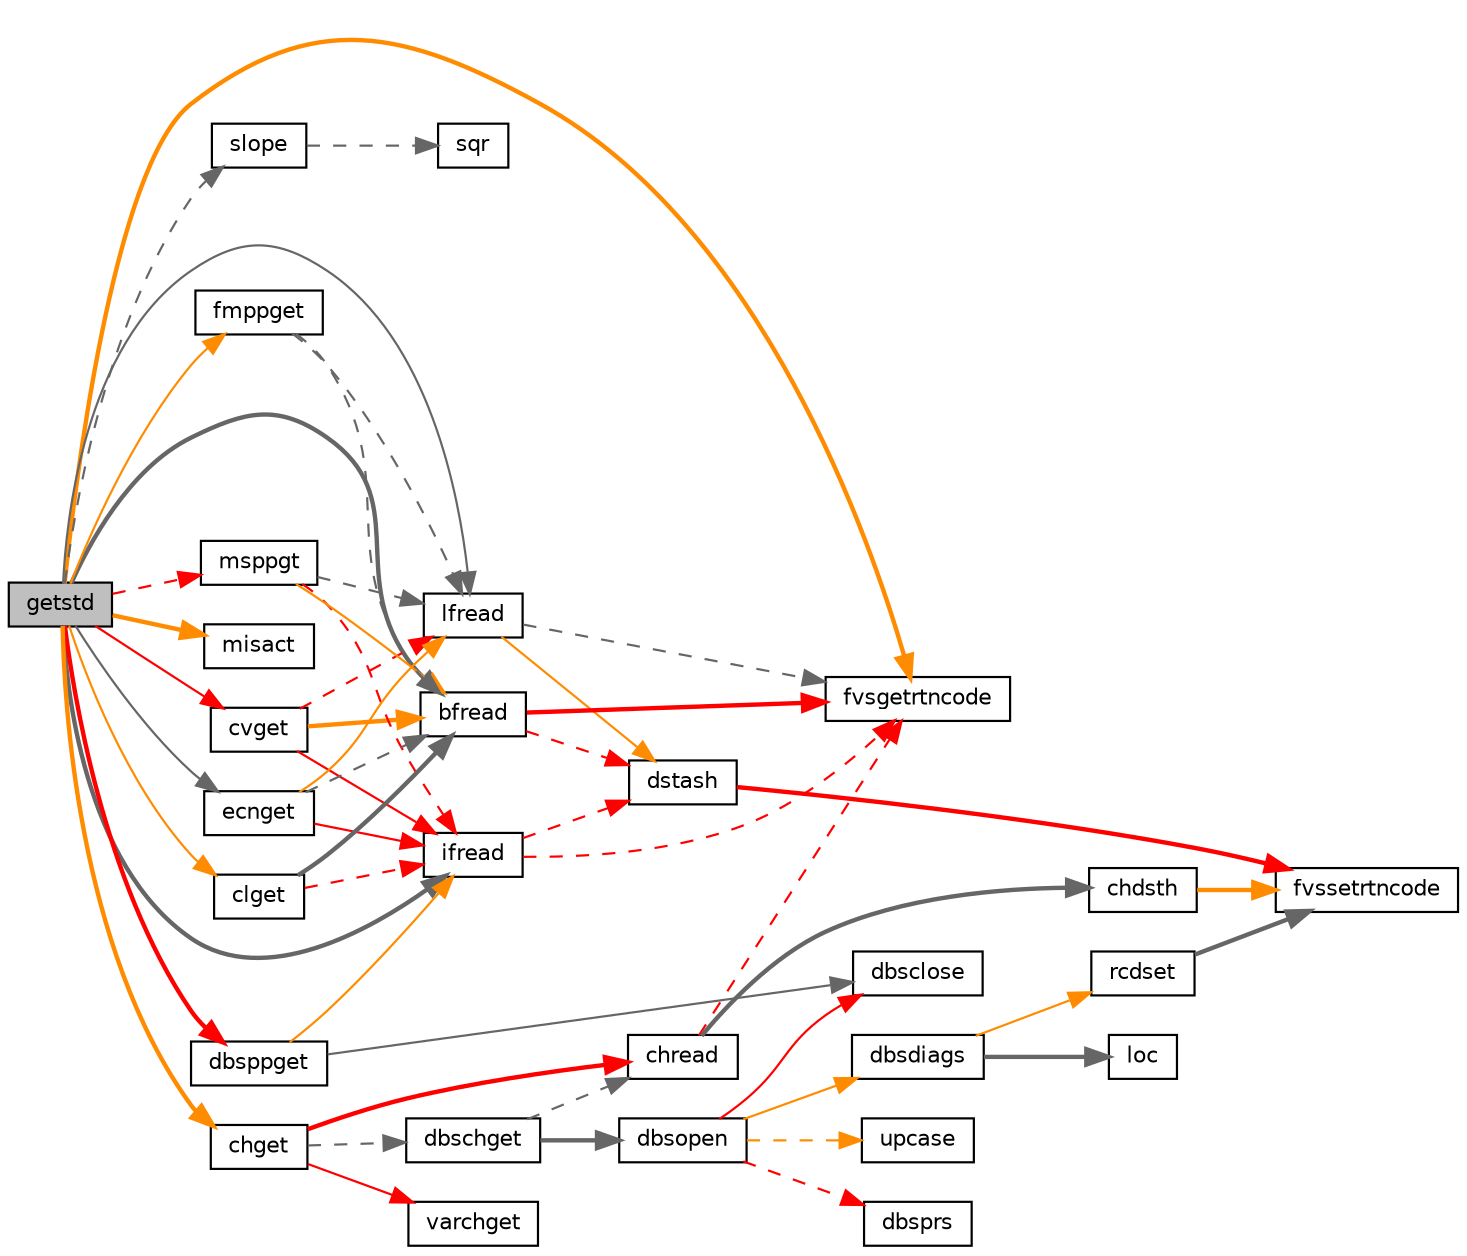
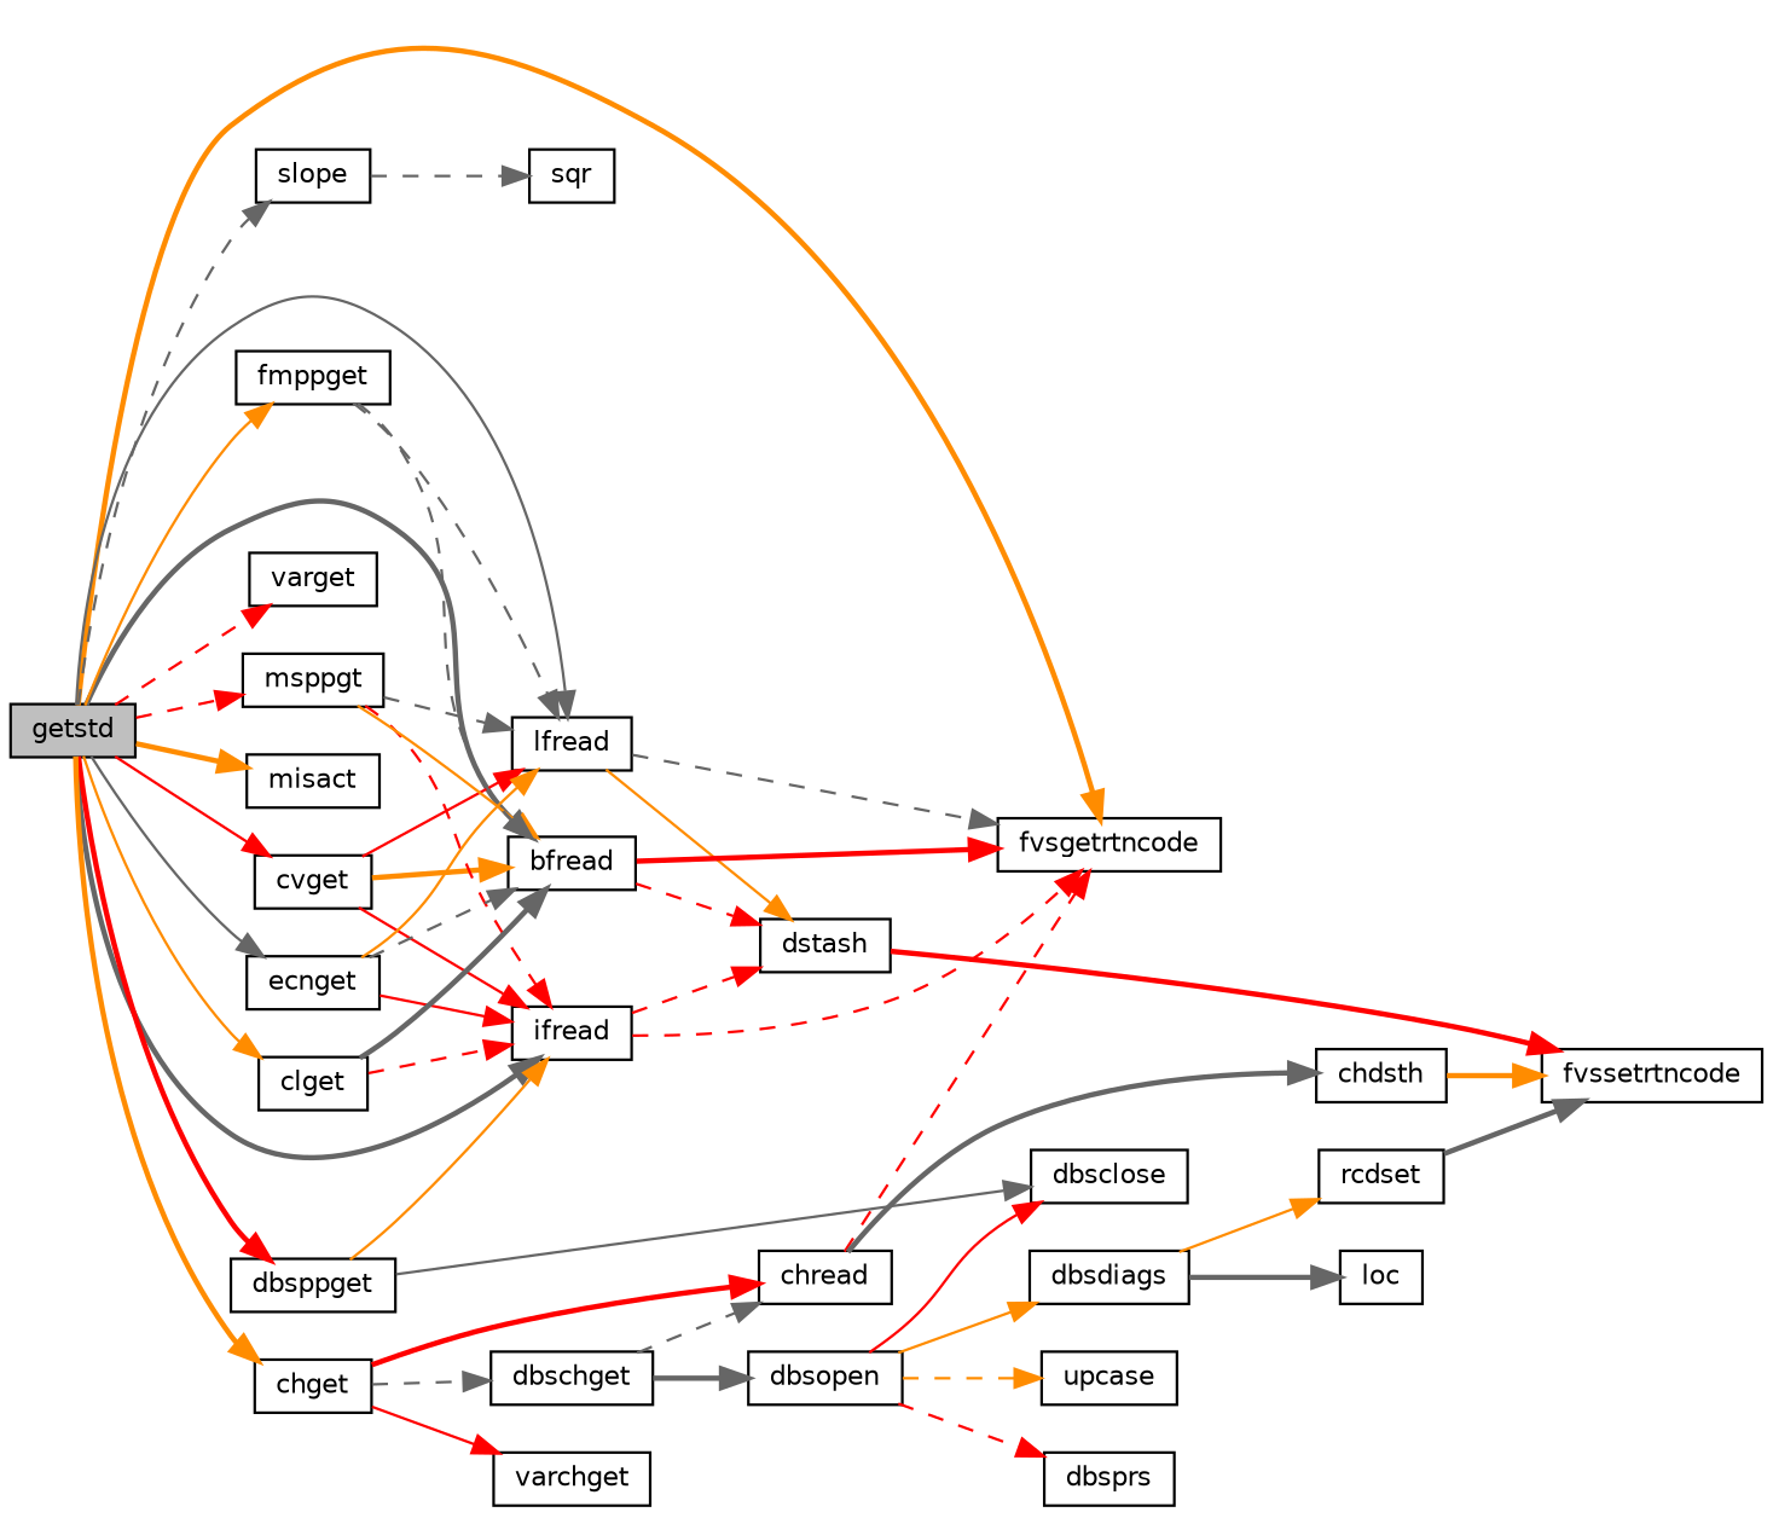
  digraph {
    rankdir=LR
    node [color=black fillcolor=white fontname=Helvetica fontsize=10 shape=record style=filled]
    edge [color=gray40 fontname=Helvetica fontsize=10 labelfontname=Helvetica labelfontsize=10 style=dashed]
    n1 [fillcolor=grey75 fontcolor=black height=0.2 label=getstd width=0.4]
    n2 [height=0.2 label=ifread width=0.4]
    n3 [height=0.2 label=fvsgetrtncode width=0.4]
    n4 [height=0.2 label=lfread width=0.4]
    n5 [height=0.2 label=bfread width=0.4]
    n6 [height=0.2 label=slope width=0.4]
+   n7 [height=0.2 label=varget width=0.4]
    n8 [height=0.2 label=cvget width=0.4]
    n9 [height=0.2 label=misact width=0.4]
    n10 [height=0.2 label=msppgt width=0.4]
    n11 [height=0.2 label=fmppget width=0.4]
    n12 [height=0.2 label=ecnget width=0.4]
    n13 [height=0.2 label=dbsppget width=0.4]
    n14 [height=0.2 label=clget width=0.4]
    n15 [height=0.2 label=chget width=0.4]
    n16 [height=0.2 label=dstash width=0.4]
    n17 [height=0.2 label=sqr width=0.4]
    n18 [height=0.2 label=dbsclose width=0.4]
    n19 [height=0.2 label=chread width=0.4]
    n20 [height=0.2 label=dbschget width=0.4]
    n21 [height=0.2 label=varchget width=0.4]
    n22 [height=0.2 label=fvssetrtncode width=0.4]
    n23 [height=0.2 label=chdsth width=0.4]
    n24 [height=0.2 label=dbsopen width=0.4]
    n25 [height=0.2 label=upcase width=0.4]
    n26 [height=0.2 label=dbsprs width=0.4]
    n27 [height=0.2 label=dbsdiags width=0.4]
    n28 [height=0.2 label=loc width=0.4]
    n29 [height=0.2 label=rcdset width=0.4]
    n1 -> n2 [style=bold]
    n1 -> n3 [color=darkorange style=bold]
    n1 -> n4 [style=solid]
    n1 -> n5 [style=bold]
    n1 -> n6
+   n1 -> n7 [color=red]
    n1 -> n8 [color=red style=solid]
    n1 -> n9 [color=darkorange style=bold]
    n1 -> n10 [color=red]
    n1 -> n11 [color=darkorange style=solid]
    n1 -> n12 [style=solid]
    n1 -> n13 [color=red style=bold]
    n1 -> n14 [color=darkorange style=solid]
    n1 -> n15 [color=darkorange style=bold]
    n2 -> n3 [color=red]
    n2 -> n16 [color=red]
    n4 -> n3
    n4 -> n16 [color=darkorange style=solid]
    n5 -> n3 [color=red style=bold]
    n5 -> n16 [color=red]
    n6 -> n17
    n8 -> n2 [color=red style=solid]
-   n8 -> n4 [color=red]
+   n8 -> n4 [color=red style=solid]
    n8 -> n5 [color=darkorange style=bold]
    n10 -> n2 [color=red]
    n10 -> n4
    n10 -> n5 [color=darkorange style=solid]
    n11 -> n4
    n11 -> n5
    n12 -> n2 [color=red style=solid]
    n12 -> n4 [color=darkorange style=solid]
    n12 -> n5
    n13 -> n2 [color=darkorange style=solid]
    n13 -> n18 [style=solid]
    n14 -> n2 [color=red]
    n14 -> n5 [style=bold]
    n15 -> n19 [color=red style=bold]
    n15 -> n20
    n15 -> n21 [color=red style=solid]
    n16 -> n22 [color=red style=bold]
    n19 -> n3 [color=red]
    n19 -> n23 [style=bold]
    n20 -> n19
    n20 -> n24 [style=bold]
    n23 -> n22 [color=darkorange style=bold]
    n24 -> n18 [color=red style=solid]
    n24 -> n25 [color=darkorange]
    n24 -> n26 [color=red]
    n24 -> n27 [color=darkorange style=solid]
    n27 -> n28 [style=bold]
    n27 -> n29 [color=darkorange style=solid]
    n29 -> n22 [style=bold]
  }
